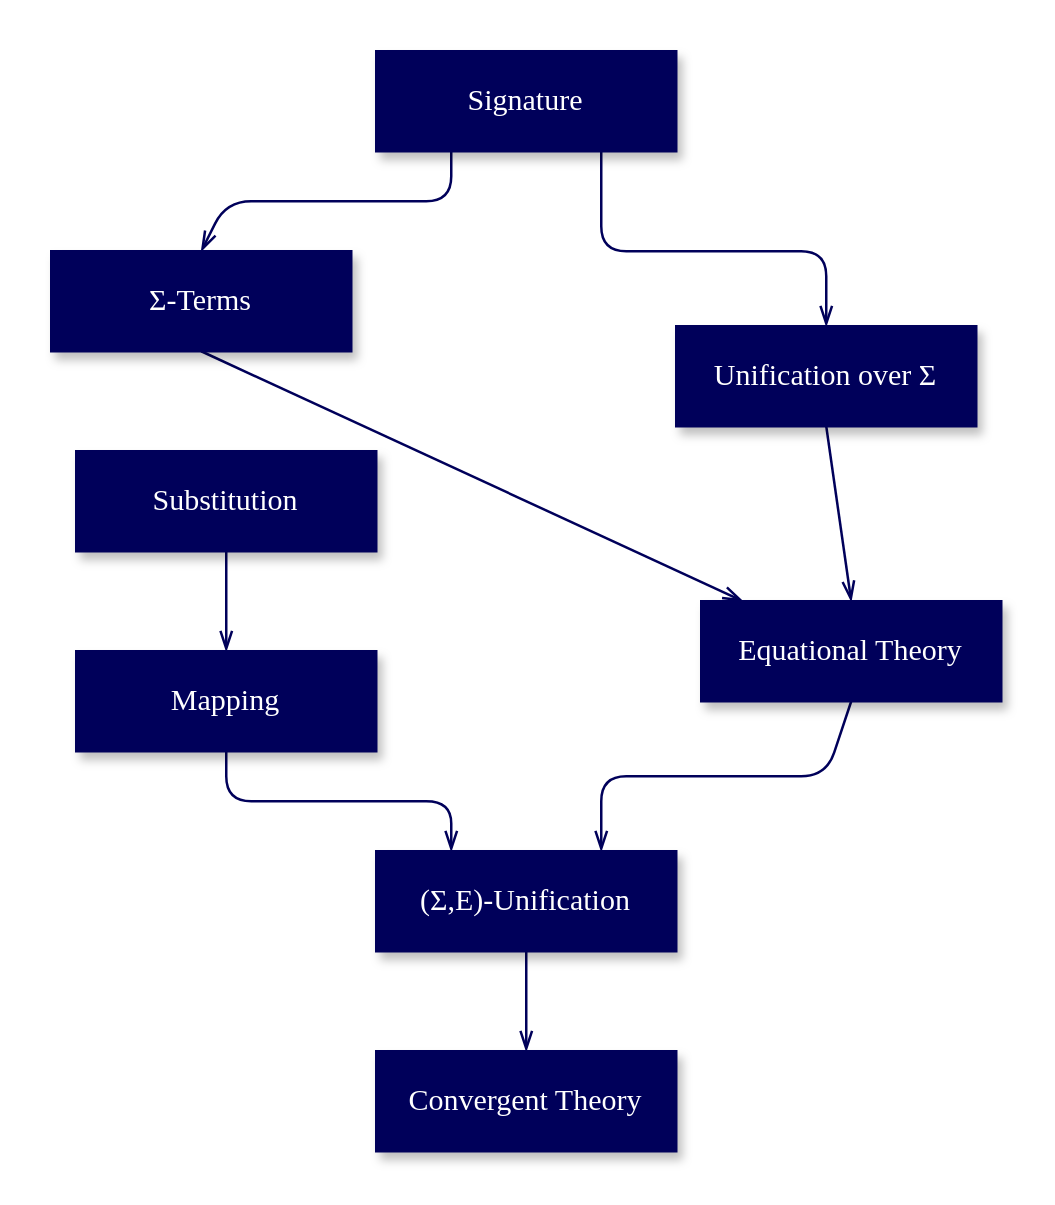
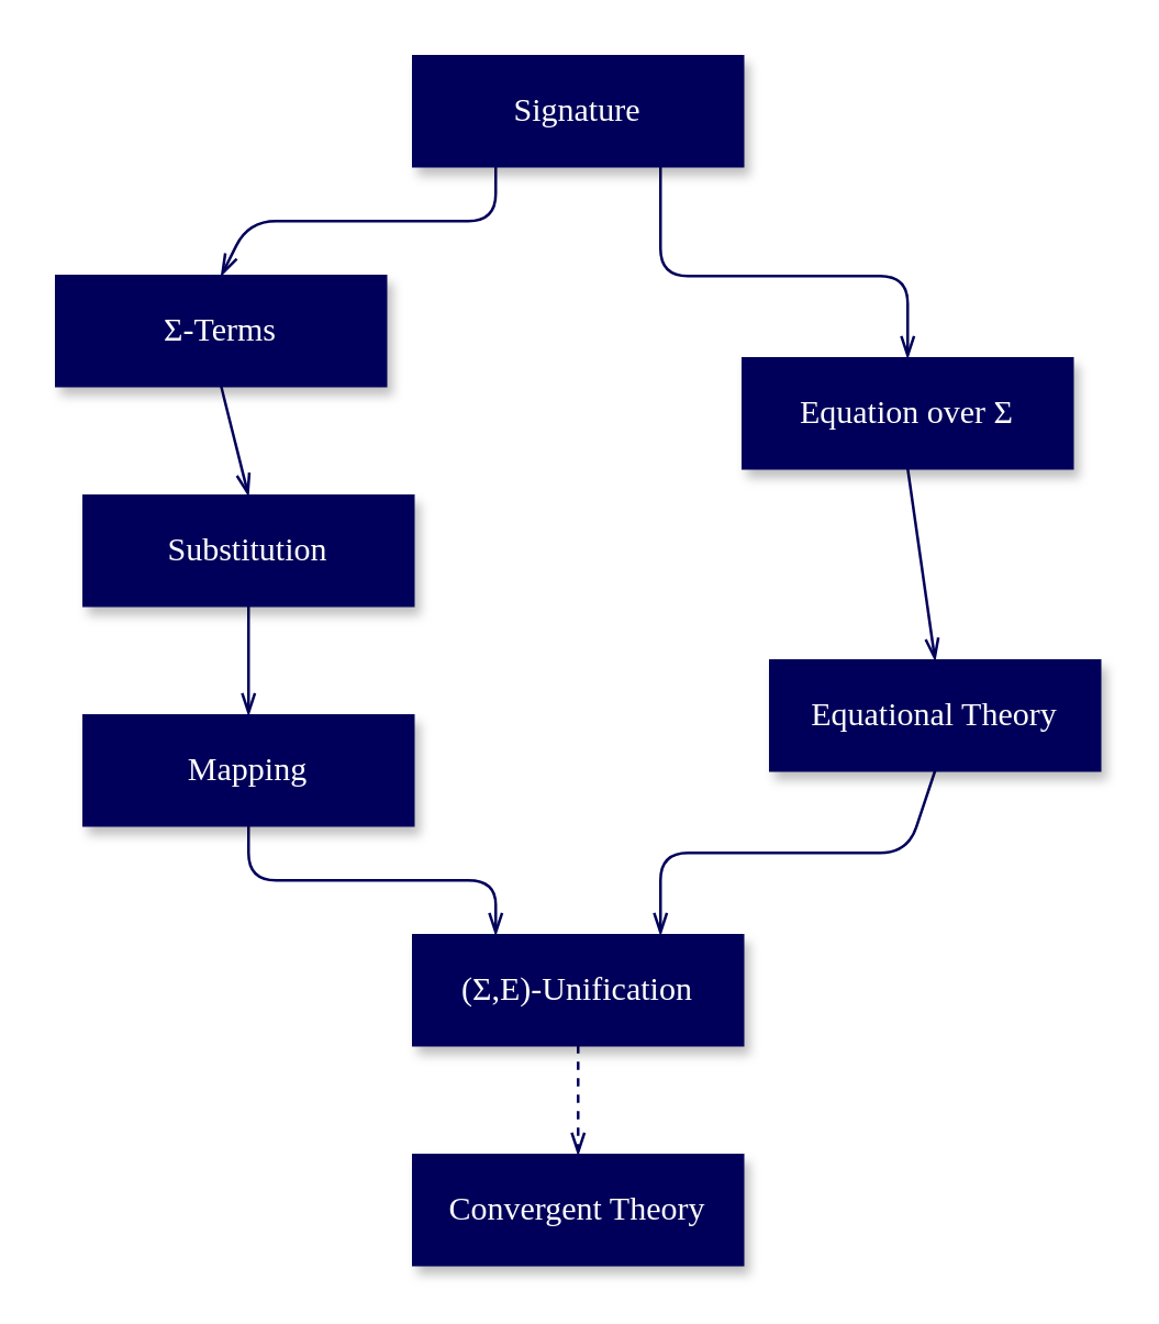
  <mxCell id="0" />
  <mxCell id="1" parent="0" />
  <mxCell id="2" style="edgeStyle=none;html=1;exitX=0.25;exitY=1;exitDx=0;exitDy=0;entryX=0.5;entryY=0;entryDx=0;entryDy=0;fontFamily=CMU;fontSize=12;fontSource=https%3A%2F%2Ffonts.googleapis.com%2Fcss%3Ffamily%3DCMU;labelBackgroundColor=none;fillColor=none;strokeColor=#00005A;fontColor=#00005A;endArrow=openThin;endFill=0;" parent="1" source="4" target="6" edge="1"><mxGeometry relative="1" as="geometry"><Array as="points"><mxPoint x="180" y="80" /><mxPoint x="90" y="80" /></Array></mxGeometry></mxCell>
  <mxCell id="3" style="edgeStyle=none;html=1;exitX=0.75;exitY=1;exitDx=0;exitDy=0;entryX=0.5;entryY=0;entryDx=0;entryDy=0;fontFamily=CMU;fontSize=12;fontSource=https%3A%2F%2Ffonts.googleapis.com%2Fcss%3Ffamily%3DCMU;labelBackgroundColor=none;fillColor=none;strokeColor=#00005A;fontColor=#00005A;endArrow=openThin;endFill=0;" parent="1" source="4" target="12" edge="1"><mxGeometry relative="1" as="geometry"><Array as="points"><mxPoint x="240" y="100" /><mxPoint x="330" y="100" /></Array></mxGeometry></mxCell>
  <mxCell id="4" value="Signature" style="rounded=0;whiteSpace=wrap;html=1;fontFamily=CMU;fontSource=https%3A%2F%2Ffonts.googleapis.com%2Fcss%3Ffamily%3DCMU;labelBackgroundColor=none;fillColor=#00005A;strokeColor=#00005A;fontColor=#FFFFFF;shadow=1;" parent="1" vertex="1"><mxGeometry x="150" y="20" width="120" height="40" as="geometry" /></mxCell>
- <mxCell id="5" style="edgeStyle=none;html=1;exitX=0.5;exitY=1;exitDx=0;exitDy=0;fontFamily=CMU;fontSize=12;fontSource=https%3A%2F%2Ffonts.googleapis.com%2Fcss%3Ffamily%3DCMU;fontColor=#00005A;labelBackgroundColor=none;fillColor=none;strokeColor=#00005A;endArrow=openThin;endFill=0;" parent="1" source="6" target="14" edge="1"><mxGeometry relative="1" as="geometry" /></mxCell>
+ <mxCell id="5" style="edgeStyle=none;html=1;exitX=0.5;exitY=1;exitDx=0;exitDy=0;entryX=0.5;entryY=0;entryDx=0;entryDy=0;fontFamily=CMU;fontSize=12;fontSource=https%3A%2F%2Ffonts.googleapis.com%2Fcss%3Ffamily%3DCMU;fontColor=#00005A;labelBackgroundColor=none;fillColor=none;strokeColor=#00005A;endArrow=openThin;endFill=0;" parent="1" source="6" target="8" edge="1"><mxGeometry relative="1" as="geometry" /></mxCell>
  <mxCell id="6" value="&lt;span style=&quot;caret-color: rgb(232, 234, 237); text-align: left;&quot;&gt;Σ&lt;font style=&quot;font-size: 12px;&quot;&gt;-Terms&lt;/font&gt;&lt;/span&gt;" style="rounded=0;whiteSpace=wrap;html=1;fontFamily=CMU;fontSource=https%3A%2F%2Ffonts.googleapis.com%2Fcss%3Ffamily%3DCMU;labelBackgroundColor=none;fillColor=#00005A;strokeColor=#00005A;fontColor=#FFFFFF;shadow=1;" parent="1" vertex="1"><mxGeometry x="20" y="100" width="120" height="40" as="geometry" /></mxCell>
  <mxCell id="7" style="edgeStyle=none;html=1;exitX=0.5;exitY=1;exitDx=0;exitDy=0;entryX=0.5;entryY=0;entryDx=0;entryDy=0;fontFamily=CMU;fontSize=12;fontSource=https%3A%2F%2Ffonts.googleapis.com%2Fcss%3Ffamily%3DCMU;fontColor=#00005A;labelBackgroundColor=none;fillColor=none;strokeColor=#00005A;endArrow=openThin;endFill=0;" parent="1" source="8" target="10" edge="1"><mxGeometry relative="1" as="geometry" /></mxCell>
  <mxCell id="8" value="&lt;div style=&quot;text-align: left;&quot;&gt;&lt;font&gt;&lt;span style=&quot;caret-color: rgb(232, 234, 237);&quot;&gt;Substitution&lt;/span&gt;&lt;/font&gt;&lt;/div&gt;" style="rounded=0;whiteSpace=wrap;html=1;fontFamily=CMU;fontSource=https%3A%2F%2Ffonts.googleapis.com%2Fcss%3Ffamily%3DCMU;labelBackgroundColor=none;fillColor=#00005A;strokeColor=#00005A;fontColor=#FFFFFF;shadow=1;" parent="1" vertex="1"><mxGeometry x="30" y="180" width="120" height="40" as="geometry" /></mxCell>
  <mxCell id="9" style="edgeStyle=none;html=1;exitX=0.5;exitY=1;exitDx=0;exitDy=0;entryX=0.25;entryY=0;entryDx=0;entryDy=0;fontFamily=CMU;fontSize=12;fontSource=https%3A%2F%2Ffonts.googleapis.com%2Fcss%3Ffamily%3DCMU;fontColor=#00005A;labelBackgroundColor=none;fillColor=none;strokeColor=#00005A;endArrow=openThin;endFill=0;" parent="1" source="10" target="16" edge="1"><mxGeometry relative="1" as="geometry"><Array as="points"><mxPoint x="90" y="320" /><mxPoint x="180" y="320" /></Array></mxGeometry></mxCell>
  <mxCell id="10" value="&lt;div style=&quot;text-align: left;&quot;&gt;&lt;font&gt;&lt;span style=&quot;caret-color: rgb(232, 234, 237);&quot;&gt;Mapping&lt;/span&gt;&lt;/font&gt;&lt;/div&gt;" style="rounded=0;whiteSpace=wrap;html=1;fontFamily=CMU;fontSource=https%3A%2F%2Ffonts.googleapis.com%2Fcss%3Ffamily%3DCMU;labelBackgroundColor=none;fillColor=#00005A;strokeColor=#00005A;fontColor=#FFFFFF;shadow=1;" parent="1" vertex="1"><mxGeometry x="30" y="260" width="120" height="40" as="geometry" /></mxCell>
  <mxCell id="11" style="edgeStyle=none;html=1;exitX=0.5;exitY=1;exitDx=0;exitDy=0;entryX=0.5;entryY=0;entryDx=0;entryDy=0;fontFamily=CMU;fontSize=12;fontSource=https%3A%2F%2Ffonts.googleapis.com%2Fcss%3Ffamily%3DCMU;fontColor=#00005A;labelBackgroundColor=none;fillColor=none;strokeColor=#00005A;endArrow=openThin;endFill=0;" parent="1" source="12" target="14" edge="1"><mxGeometry relative="1" as="geometry" /></mxCell>
- <mxCell id="12" value="&lt;span style=&quot;caret-color: rgb(232, 234, 237); text-align: left;&quot;&gt;Unification over Σ&lt;/span&gt;" style="rounded=0;whiteSpace=wrap;html=1;fontFamily=CMU;fontSource=https%3A%2F%2Ffonts.googleapis.com%2Fcss%3Ffamily%3DCMU;labelBackgroundColor=none;fillColor=#00005A;strokeColor=#00005A;fontColor=#FFFFFF;shadow=1;" parent="1" vertex="1"><mxGeometry x="270" y="130" width="120" height="40" as="geometry" /></mxCell>
+ <mxCell id="12" value="&lt;span style=&quot;caret-color: rgb(232, 234, 237); text-align: left;&quot;&gt;Equation over Σ&lt;/span&gt;" style="rounded=0;whiteSpace=wrap;html=1;fontFamily=CMU;fontSource=https%3A%2F%2Ffonts.googleapis.com%2Fcss%3Ffamily%3DCMU;labelBackgroundColor=none;fillColor=#00005A;strokeColor=#00005A;fontColor=#FFFFFF;shadow=1;" parent="1" vertex="1"><mxGeometry x="270" y="130" width="120" height="40" as="geometry" /></mxCell>
  <mxCell id="13" style="edgeStyle=none;html=1;exitX=0.5;exitY=1;exitDx=0;exitDy=0;entryX=0.75;entryY=0;entryDx=0;entryDy=0;fontFamily=CMU;fontSize=12;fontSource=https%3A%2F%2Ffonts.googleapis.com%2Fcss%3Ffamily%3DCMU;fontColor=#00005A;labelBackgroundColor=none;fillColor=none;strokeColor=#00005A;endArrow=openThin;endFill=0;" parent="1" source="14" target="16" edge="1"><mxGeometry relative="1" as="geometry"><Array as="points"><mxPoint x="330" y="310" /><mxPoint x="240" y="310" /></Array></mxGeometry></mxCell>
  <mxCell id="14" value="&lt;span style=&quot;caret-color: rgb(232, 234, 237); text-align: left;&quot;&gt;Equational Theory&lt;/span&gt;" style="rounded=0;whiteSpace=wrap;html=1;fontFamily=CMU;fontSource=https%3A%2F%2Ffonts.googleapis.com%2Fcss%3Ffamily%3DCMU;labelBackgroundColor=none;fillColor=#00005A;strokeColor=#00005A;fontColor=#FFFFFF;shadow=1;" parent="1" vertex="1"><mxGeometry x="280" y="240" width="120" height="40" as="geometry" /></mxCell>
- <mxCell id="15" style="edgeStyle=none;html=1;exitX=0.5;exitY=1;exitDx=0;exitDy=0;entryX=0.5;entryY=0;entryDx=0;entryDy=0;fontFamily=CMU;fontSize=12;fontSource=https%3A%2F%2Ffonts.googleapis.com%2Fcss%3Ffamily%3DCMU;fontColor=#00005A;labelBackgroundColor=none;fillColor=none;strokeColor=#00005A;endArrow=openThin;endFill=0;" parent="1" source="16" target="17" edge="1"><mxGeometry relative="1" as="geometry" /></mxCell>
+ <mxCell id="15" style="edgeStyle=none;html=1;exitX=0.5;exitY=1;exitDx=0;exitDy=0;entryX=0.5;entryY=0;entryDx=0;entryDy=0;fontFamily=CMU;fontSize=12;fontSource=https%3A%2F%2Ffonts.googleapis.com%2Fcss%3Ffamily%3DCMU;fontColor=#00005A;labelBackgroundColor=none;fillColor=none;strokeColor=#00005A;endArrow=openThin;endFill=0;dashed=1;" parent="1" source="16" target="17" edge="1"><mxGeometry relative="1" as="geometry" /></mxCell>
  <mxCell id="16" value="&lt;span style=&quot;caret-color: rgb(232, 234, 237); text-align: left;&quot;&gt;(Σ,E)-Unification&lt;/span&gt;" style="rounded=0;whiteSpace=wrap;html=1;fontFamily=CMU;fontSource=https%3A%2F%2Ffonts.googleapis.com%2Fcss%3Ffamily%3DCMU;labelBackgroundColor=none;fillColor=#00005A;strokeColor=#00005A;fontColor=#FFFFFF;shadow=1;" parent="1" vertex="1"><mxGeometry x="150" y="340" width="120" height="40" as="geometry" /></mxCell>
  <mxCell id="17" value="&lt;span style=&quot;caret-color: rgb(232, 234, 237); text-align: left;&quot;&gt;Convergent Theory&lt;/span&gt;" style="rounded=0;whiteSpace=wrap;html=1;fontFamily=CMU;fontSource=https%3A%2F%2Ffonts.googleapis.com%2Fcss%3Ffamily%3DCMU;labelBackgroundColor=none;fillColor=#00005A;strokeColor=#00005A;fontColor=#FFFFFF;shadow=1;" parent="1" vertex="1"><mxGeometry x="150" y="420" width="120" height="40" as="geometry" /></mxCell>
